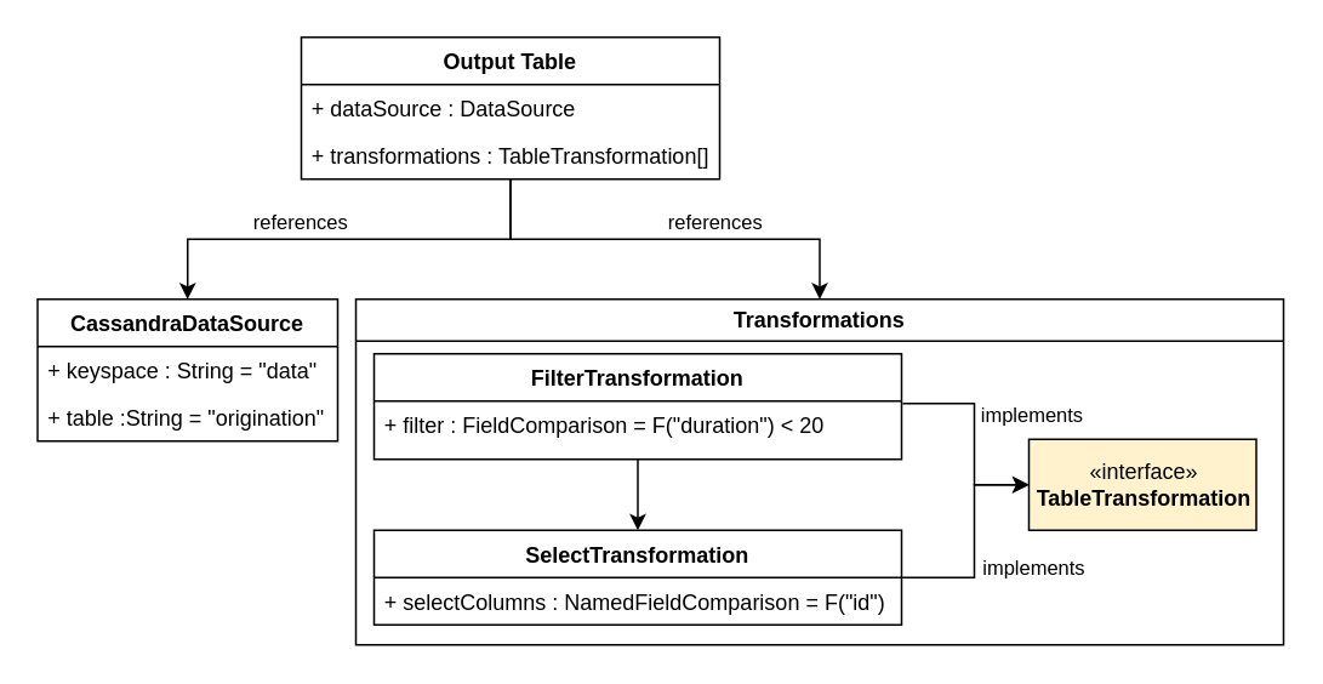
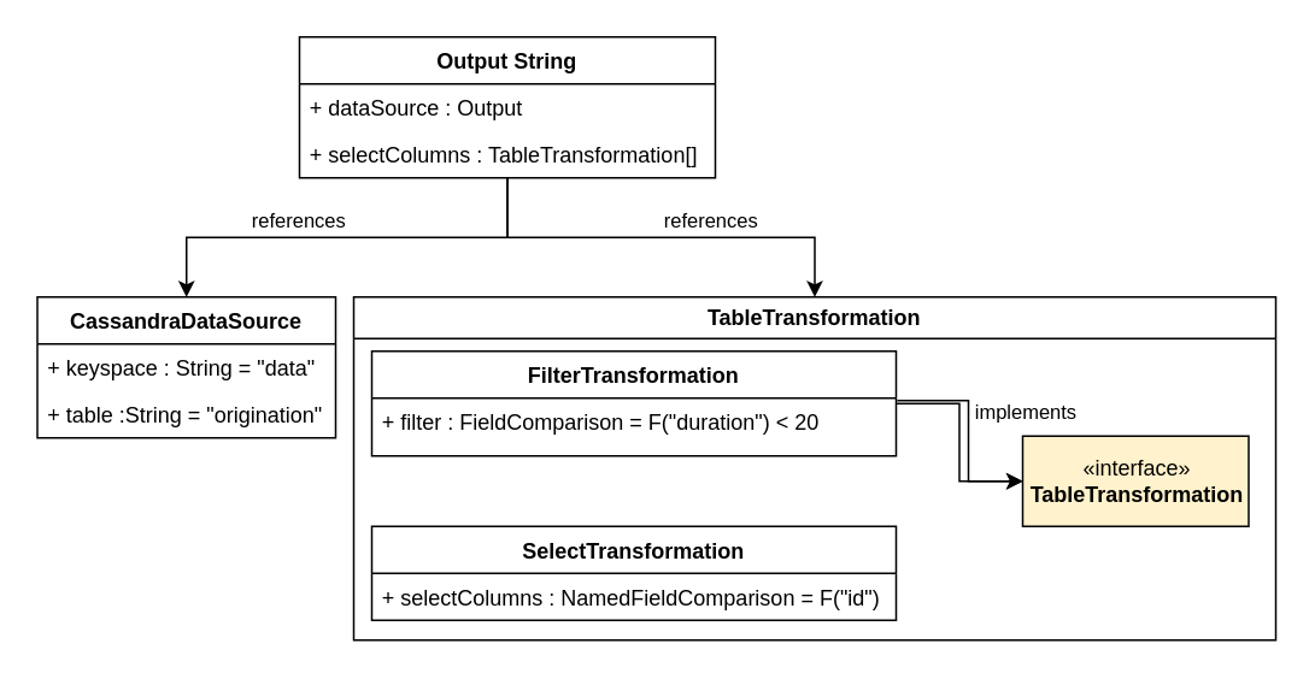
  <mxCell id="0" />
  <mxCell id="1" parent="0" />
  <mxCell id="2" value="references" style="edgeStyle=orthogonalEdgeStyle;rounded=0;orthogonalLoop=1;jettySize=auto;html=1;exitX=0.5;exitY=0;exitDx=0;exitDy=0;labelPosition=right;verticalLabelPosition=top;align=left;verticalAlign=bottom;endArrow=none;endFill=0;startArrow=classic;startFill=1;" parent="1" source="3" target="16" edge="1"><mxGeometry relative="1" as="geometry" /></mxCell>
- <mxCell id="3" value="Transformations" style="swimlane;whiteSpace=wrap;html=1;" parent="1" vertex="1"><mxGeometry x="195" y="164" width="510" height="190" as="geometry" /></mxCell>
+ <mxCell id="3" value="TableTransformation" style="swimlane;whiteSpace=wrap;html=1;" parent="1" vertex="1"><mxGeometry x="195" y="164" width="510" height="190" as="geometry" /></mxCell>
  <mxCell id="4" value="«interface»&lt;br&gt;&lt;b&gt;TableTransformation&lt;/b&gt;" style="html=1;fillColor=#fff2cc;" parent="3" vertex="1"><mxGeometry x="370" y="77" width="125" height="50" as="geometry" /></mxCell>
  <mxCell id="5" value="implements" style="edgeStyle=orthogonalEdgeStyle;rounded=0;orthogonalLoop=1;jettySize=auto;html=1;exitX=1.002;exitY=0.042;exitDx=0;exitDy=0;labelPosition=right;verticalLabelPosition=top;align=left;verticalAlign=bottom;exitPerimeter=0;spacing=4;" parent="3" source="8" target="4" edge="1"><mxGeometry relative="1" as="geometry"><Array as="points"><mxPoint x="340" y="57" /><mxPoint x="340" y="102" /></Array></mxGeometry></mxCell>
- <mxCell id="6" value="" style="edgeStyle=orthogonalEdgeStyle;rounded=0;orthogonalLoop=1;jettySize=auto;html=1;entryX=0.5;entryY=0;entryDx=0;entryDy=0;" parent="3" source="7" target="10" edge="1"><mxGeometry relative="1" as="geometry" /></mxCell>
+ <mxCell id="6" value="" style="edgeStyle=orthogonalEdgeStyle;rounded=0;orthogonalLoop=1;jettySize=auto;html=1;" parent="3" source="7" target="4" edge="1"><mxGeometry relative="1" as="geometry" /></mxCell>
  <mxCell id="7" value="FilterTransformation" style="swimlane;fontStyle=1;childLayout=stackLayout;horizontal=1;startSize=26;fillColor=none;horizontalStack=0;resizeParent=1;resizeParentMax=0;resizeLast=0;collapsible=1;marginBottom=0;" parent="3" vertex="1"><mxGeometry x="10" y="30" width="290" height="58" as="geometry" /></mxCell>
  <mxCell id="8" value="+ filter : FieldComparison = F(&quot;duration&quot;) &lt; 20" style="text;strokeColor=none;fillColor=none;align=left;verticalAlign=top;spacingLeft=4;spacingRight=4;overflow=hidden;rotatable=0;points=[[0,0.5],[1,0.5]];portConstraint=eastwest;" parent="7" vertex="1"><mxGeometry y="26" width="290" height="32" as="geometry" /></mxCell>
- <mxCell id="9" value="implements" style="edgeStyle=orthogonalEdgeStyle;rounded=0;orthogonalLoop=1;jettySize=auto;html=1;entryX=0;entryY=0.5;entryDx=0;entryDy=0;labelPosition=right;verticalLabelPosition=bottom;align=left;verticalAlign=top;spacing=5;" parent="3" source="10" target="4" edge="1"><mxGeometry relative="1" as="geometry"><Array as="points"><mxPoint x="340" y="153" /><mxPoint x="340" y="102" /></Array></mxGeometry></mxCell>
  <mxCell id="10" value="SelectTransformation" style="swimlane;fontStyle=1;childLayout=stackLayout;horizontal=1;startSize=26;fillColor=none;horizontalStack=0;resizeParent=1;resizeParentMax=0;resizeLast=0;collapsible=1;marginBottom=0;" parent="3" vertex="1"><mxGeometry x="10" y="127" width="290" height="52" as="geometry" /></mxCell>
  <mxCell id="11" value="+ selectColumns : NamedFieldComparison = F(&quot;id&quot;)" style="text;strokeColor=none;fillColor=none;align=left;verticalAlign=top;spacingLeft=4;spacingRight=4;overflow=hidden;rotatable=0;points=[[0,0.5],[1,0.5]];portConstraint=eastwest;" parent="10" vertex="1"><mxGeometry y="26" width="290" height="26" as="geometry" /></mxCell>
  <mxCell id="12" value="references" style="edgeStyle=orthogonalEdgeStyle;rounded=0;orthogonalLoop=1;jettySize=auto;html=1;exitX=0.5;exitY=0;exitDx=0;exitDy=0;labelPosition=left;verticalLabelPosition=top;align=right;verticalAlign=bottom;endArrow=none;endFill=0;startArrow=classic;startFill=1;" parent="1" source="13" target="16" edge="1"><mxGeometry relative="1" as="geometry" /></mxCell>
  <mxCell id="13" value="CassandraDataSource" style="swimlane;fontStyle=1;childLayout=stackLayout;horizontal=1;startSize=26;fillColor=none;horizontalStack=0;resizeParent=1;resizeParentMax=0;resizeLast=0;collapsible=1;marginBottom=0;" parent="1" vertex="1"><mxGeometry x="20" y="164" width="165" height="78" as="geometry" /></mxCell>
  <mxCell id="14" value="+ keyspace : String = &quot;data&quot;" style="text;strokeColor=none;fillColor=none;align=left;verticalAlign=top;spacingLeft=4;spacingRight=4;overflow=hidden;rotatable=0;points=[[0,0.5],[1,0.5]];portConstraint=eastwest;" parent="13" vertex="1"><mxGeometry y="26" width="165" height="26" as="geometry" /></mxCell>
  <mxCell id="15" value="+ table :String = &quot;origination&quot;" style="text;strokeColor=none;fillColor=none;align=left;verticalAlign=top;spacingLeft=4;spacingRight=4;overflow=hidden;rotatable=0;points=[[0,0.5],[1,0.5]];portConstraint=eastwest;" parent="13" vertex="1"><mxGeometry y="52" width="165" height="26" as="geometry" /></mxCell>
- <mxCell id="16" value="Output Table" style="swimlane;fontStyle=1;childLayout=stackLayout;horizontal=1;startSize=26;fillColor=none;horizontalStack=0;resizeParent=1;resizeParentMax=0;resizeLast=0;collapsible=1;marginBottom=0;" parent="1" vertex="1"><mxGeometry x="165" y="20" width="230" height="78" as="geometry" /></mxCell>
- <mxCell id="17" value="+ dataSource : DataSource" style="text;strokeColor=none;fillColor=none;align=left;verticalAlign=top;spacingLeft=4;spacingRight=4;overflow=hidden;rotatable=0;points=[[0,0.5],[1,0.5]];portConstraint=eastwest;" parent="16" vertex="1"><mxGeometry y="26" width="230" height="26" as="geometry" /></mxCell>
- <mxCell id="18" value="+ transformations : TableTransformation[]" style="text;strokeColor=none;fillColor=none;align=left;verticalAlign=top;spacingLeft=4;spacingRight=4;overflow=hidden;rotatable=0;points=[[0,0.5],[1,0.5]];portConstraint=eastwest;" parent="16" vertex="1"><mxGeometry y="52" width="230" height="26" as="geometry" /></mxCell>
+ <mxCell id="16" value="Output String" style="swimlane;fontStyle=1;childLayout=stackLayout;horizontal=1;startSize=26;fillColor=none;horizontalStack=0;resizeParent=1;resizeParentMax=0;resizeLast=0;collapsible=1;marginBottom=0;" parent="1" vertex="1"><mxGeometry x="165" y="20" width="230" height="78" as="geometry" /></mxCell>
+ <mxCell id="17" value="+ dataSource : Output" style="text;strokeColor=none;fillColor=none;align=left;verticalAlign=top;spacingLeft=4;spacingRight=4;overflow=hidden;rotatable=0;points=[[0,0.5],[1,0.5]];portConstraint=eastwest;" parent="16" vertex="1"><mxGeometry y="26" width="230" height="26" as="geometry" /></mxCell>
+ <mxCell id="18" value="+ selectColumns : TableTransformation[]" style="text;strokeColor=none;fillColor=none;align=left;verticalAlign=top;spacingLeft=4;spacingRight=4;overflow=hidden;rotatable=0;points=[[0,0.5],[1,0.5]];portConstraint=eastwest;" parent="16" vertex="1"><mxGeometry y="52" width="230" height="26" as="geometry" /></mxCell>
